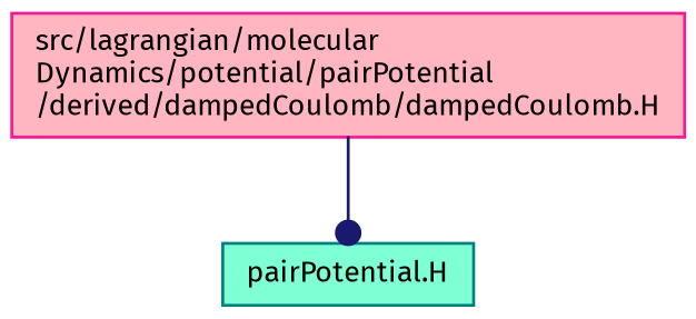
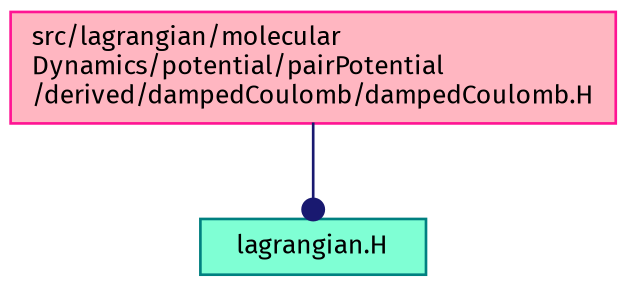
  digraph {
    fontname="Fira Sans"
    node [fontname="Fira Sans" fontsize=10 shape=record style=filled]
    n1 [color=deeppink fillcolor=lightpink fontcolor=black height=0.2 label="src/lagrangian/molecular\lDynamics/potential/pairPotential\l/derived/dampedCoulomb/dampedCoulomb.H" width=0.4]
-   n2 [color=teal height=0.2 label="pairPotential.H" width=0.4 fillcolor=aquamarine]
+   n2 [color=teal height=0.2 label="lagrangian.H" width=0.4 fillcolor=aquamarine]
    n1 -> n2 [color=midnightblue fontname="Fira Sans" fontsize=10 labelfontname=FreeSans labelfontsize=10 style=solid arrowhead=dot]
  }
